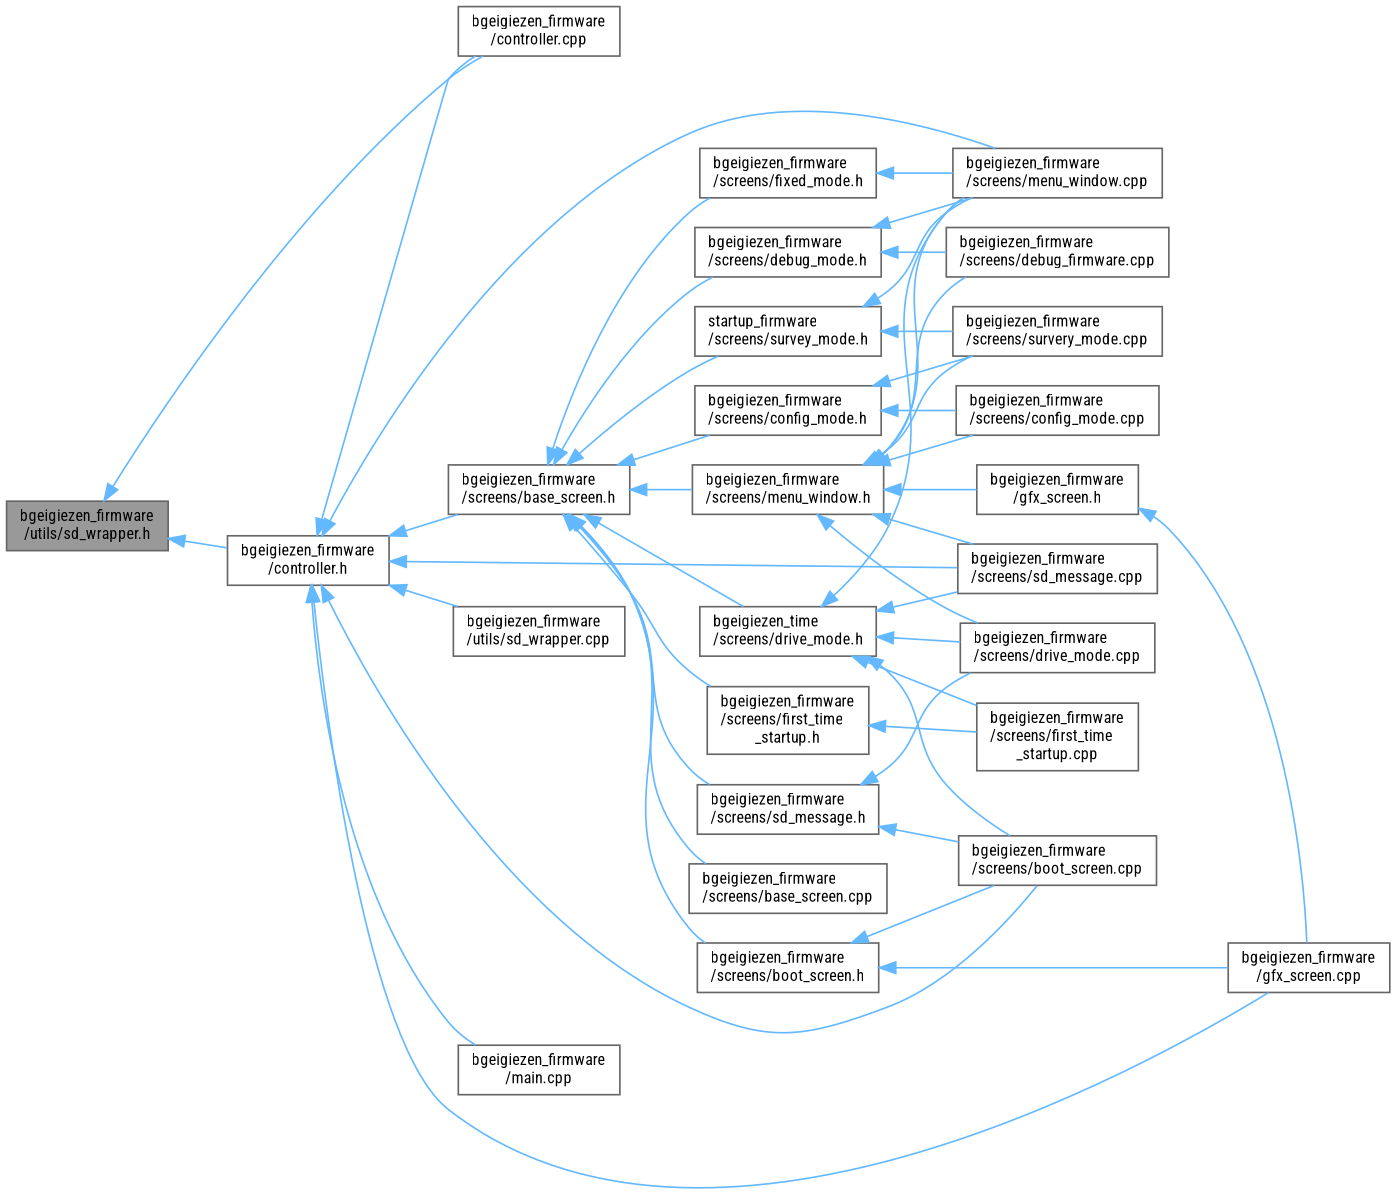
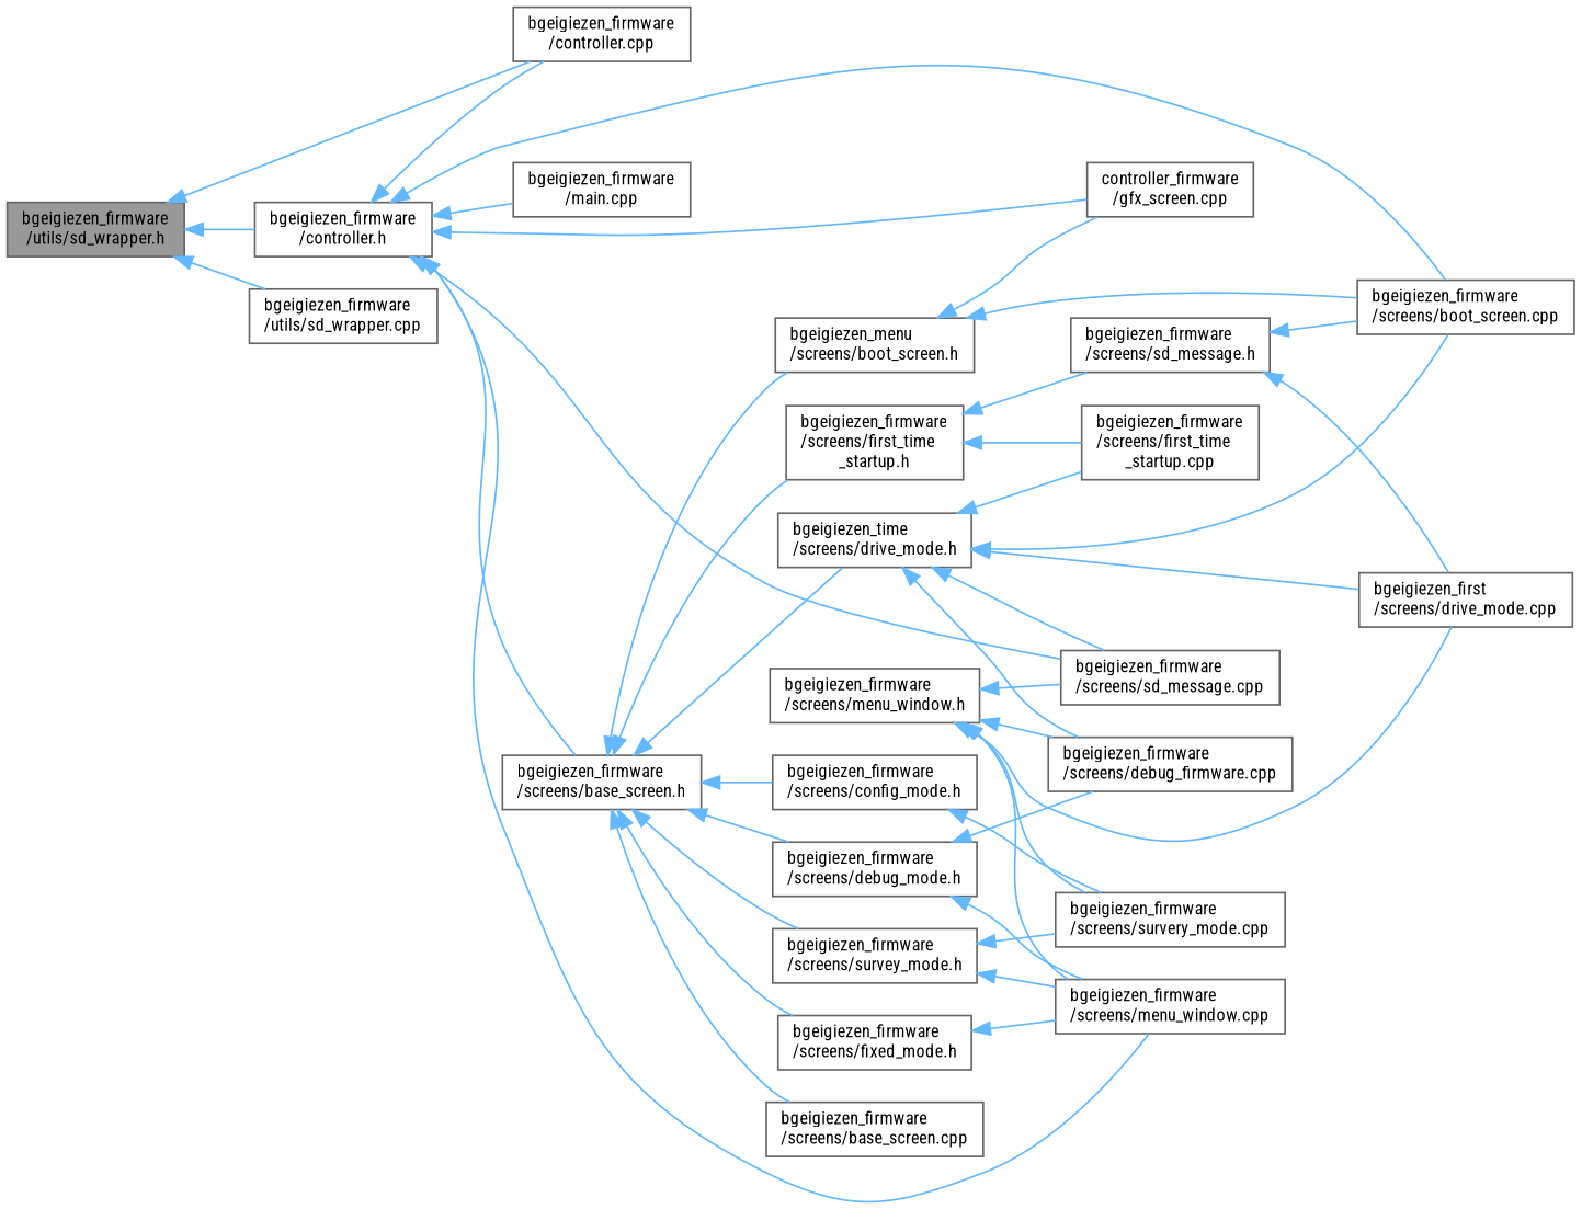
  digraph {
    fontname="Roboto Condensed"
    rankdir=LR
    node [color=grey40 fillcolor=white fontname="Roboto Condensed" fontsize=10 shape=box style=filled]
    edge [color=steelblue1 dir=back fontname="Roboto Condensed" fontsize=10 labelfontname=Helvetica labelfontsize=10 style=solid]
    n1 [color=gray40 fillcolor=grey60 fontcolor=black height=0.2 label="bgeigiezen_firmware\l/utils/sd_wrapper.h" width=0.4]
    n2 [height=0.2 label="bgeigiezen_firmware\l/controller.cpp" width=0.4]
    n3 [height=0.2 label="bgeigiezen_firmware\l/controller.h" width=0.4]
    n4 [height=0.2 label="bgeigiezen_firmware\l/utils/sd_wrapper.cpp" width=0.4]
-   n5 [height=0.2 label="bgeigiezen_firmware\l/gfx_screen.cpp" width=0.4]
+   n5 [height=0.2 label="controller_firmware\l/gfx_screen.cpp" width=0.4]
    n6 [height=0.2 label="bgeigiezen_firmware\l/main.cpp" width=0.4]
    n7 [height=0.2 label="bgeigiezen_firmware\l/screens/base_screen.h" width=0.4]
    n8 [height=0.2 label="bgeigiezen_firmware\l/screens/boot_screen.cpp" width=0.4]
    n9 [height=0.2 label="bgeigiezen_firmware\l/screens/menu_window.cpp" width=0.4]
    n10 [height=0.2 label="bgeigiezen_firmware\l/screens/sd_message.cpp" width=0.4]
    n11 [height=0.2 label="bgeigiezen_firmware\l/screens/base_screen.cpp" width=0.4]
-   n12 [height=0.2 label="bgeigiezen_firmware\l/screens/boot_screen.h" width=0.4]
+   n12 [height=0.2 label="bgeigiezen_menu\l/screens/boot_screen.h" width=0.4]
    n13 [height=0.2 label="bgeigiezen_firmware\l/screens/config_mode.h" width=0.4]
    n14 [height=0.2 label="bgeigiezen_firmware\l/screens/debug_mode.h" width=0.4]
    n15 [height=0.2 label="bgeigiezen_time\l/screens/drive_mode.h" width=0.4]
    n16 [height=0.2 label="bgeigiezen_firmware\l/screens/first_time\l_startup.h" width=0.4]
    n17 [height=0.2 label="bgeigiezen_firmware\l/screens/fixed_mode.h" width=0.4]
    n18 [height=0.2 label="bgeigiezen_firmware\l/screens/menu_window.h" width=0.4]
    n19 [height=0.2 label="bgeigiezen_firmware\l/screens/sd_message.h" width=0.4]
-   n20 [height=0.2 label="startup_firmware\l/screens/survey_mode.h" width=0.4]
-   n21 [height=0.2 label="bgeigiezen_firmware\l/gfx_screen.h" width=0.4]
-   n22 [height=0.2 label="bgeigiezen_firmware\l/screens/config_mode.cpp" width=0.4]
+   n20 [height=0.2 label="bgeigiezen_firmware\l/screens/survey_mode.h" width=0.4]
    n23 [height=0.2 label="bgeigiezen_firmware\l/screens/survery_mode.cpp" width=0.4]
    n24 [height=0.2 label="bgeigiezen_firmware\l/screens/debug_firmware.cpp" width=0.4]
-   n25 [height=0.2 label="bgeigiezen_firmware\l/screens/drive_mode.cpp" width=0.4]
+   n25 [height=0.2 label="bgeigiezen_first\l/screens/drive_mode.cpp" width=0.4]
    n26 [height=0.2 label="bgeigiezen_firmware\l/screens/first_time\l_startup.cpp" width=0.4]
    n1 -> n2
    n1 -> n3
-   n3 -> n4
+   n1 -> n4
    n3 -> n2
    n3 -> n5
    n3 -> n6
    n3 -> n7
    n3 -> n8
    n3 -> n9
    n3 -> n10
    n7 -> n11
    n7 -> n12
    n7 -> n13
    n7 -> n14
    n7 -> n15
    n7 -> n16
    n7 -> n17
-   n7 -> n18
-   n7 -> n19
+   n16 -> n19
    n7 -> n20
    n12 -> n5
    n12 -> n8
-   n13 -> n22
    n13 -> n23
    n14 -> n9
    n14 -> n24
    n15 -> n8
-   n15 -> n9
+   n15 -> n24
    n15 -> n10
    n15 -> n25
    n15 -> n26
    n16 -> n26
    n17 -> n9
    n18 -> n9
    n18 -> n10
-   n18 -> n21
-   n18 -> n22
    n18 -> n23
    n18 -> n24
    n18 -> n25
    n19 -> n8
    n19 -> n25
    n20 -> n9
    n20 -> n23
-   n21 -> n5
  }
